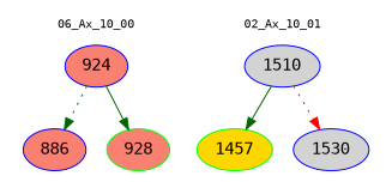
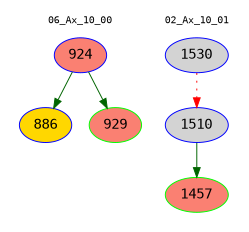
  digraph {
    fontname="DejaVu Sans Mono"
    node [color=blue fillcolor=salmon fontname="DejaVu Sans Mono" style=filled]
    edge [color=darkgreen fontname="DejaVu Sans Mono" style=dotted]
    n1 [label=924]
-   n2 [label=886]
-   n3 [color=green label=928]
+   n2 [fillcolor=gold label=886]
+   n3 [color=green label=929]
    n4 [fillcolor=lightgrey label=1510]
-   n5 [color=green fillcolor=gold label=1457]
+   n5 [color=green label=1457]
    n6 [fillcolor=lightgrey label=1530]
    subgraph cluster_1 {
      color=white
      fontsize=10
      label="06_Ax_10_00"
      n1
      n2
      n3
    }
    subgraph cluster_2 {
      color=white
      fontsize=10
      label="02_Ax_10_01"
      n4
      n5
      n6
    }
-   n1 -> n2
+   n1 -> n2 [style=solid]
    n1 -> n3 [style=solid]
    n4 -> n5 [style=solid]
-   n4 -> n6 [color=red]
+   n6 -> n4 [color=red]
  }
